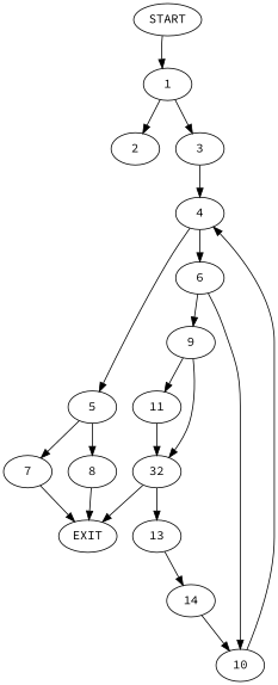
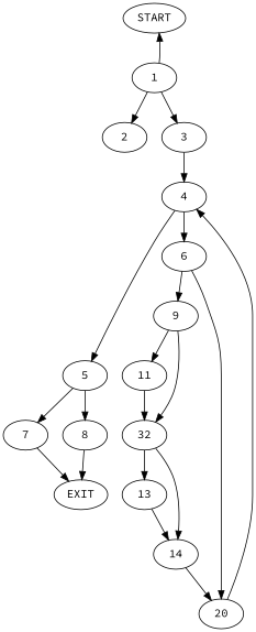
  digraph {
    fontname="Source Code Pro"
    node [fontname="Source Code Pro"]
    edge [fontname="Source Code Pro"]
    n1 [label=START]
    1
    2
    3
    n5 [label=EXIT]
    4
    5
    6
    7
    8
    9
-   10
+   10 [label=20]
    11
    n14 [label=32]
    13
    14
-   n1 -> 1
+   1 -> n1
    1 -> 2
    1 -> 3
    3 -> 4
    4 -> 5
    4 -> 6
    5 -> 7
    5 -> 8
    6 -> 9
    6 -> 10
    7 -> n5
    8 -> n5
    9 -> 11
    9 -> n14
    10 -> 4
    11 -> n14
    n14 -> 13
-   n14 -> n5
+   n14 -> 14
    13 -> 14
    14 -> 10
  }
